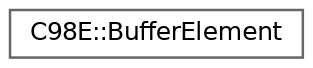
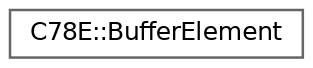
  digraph {
    rankdir=LR
-   n1 [color=grey40 fillcolor=white fontname=Helvetica fontsize=10 height=0.2 label="C98E::BufferElement" shape=box style=filled width=0.4]
+   n1 [color=grey40 fillcolor=white fontname=Helvetica fontsize=10 height=0.2 label="C78E::BufferElement" shape=box style=filled width=0.4]
  }
